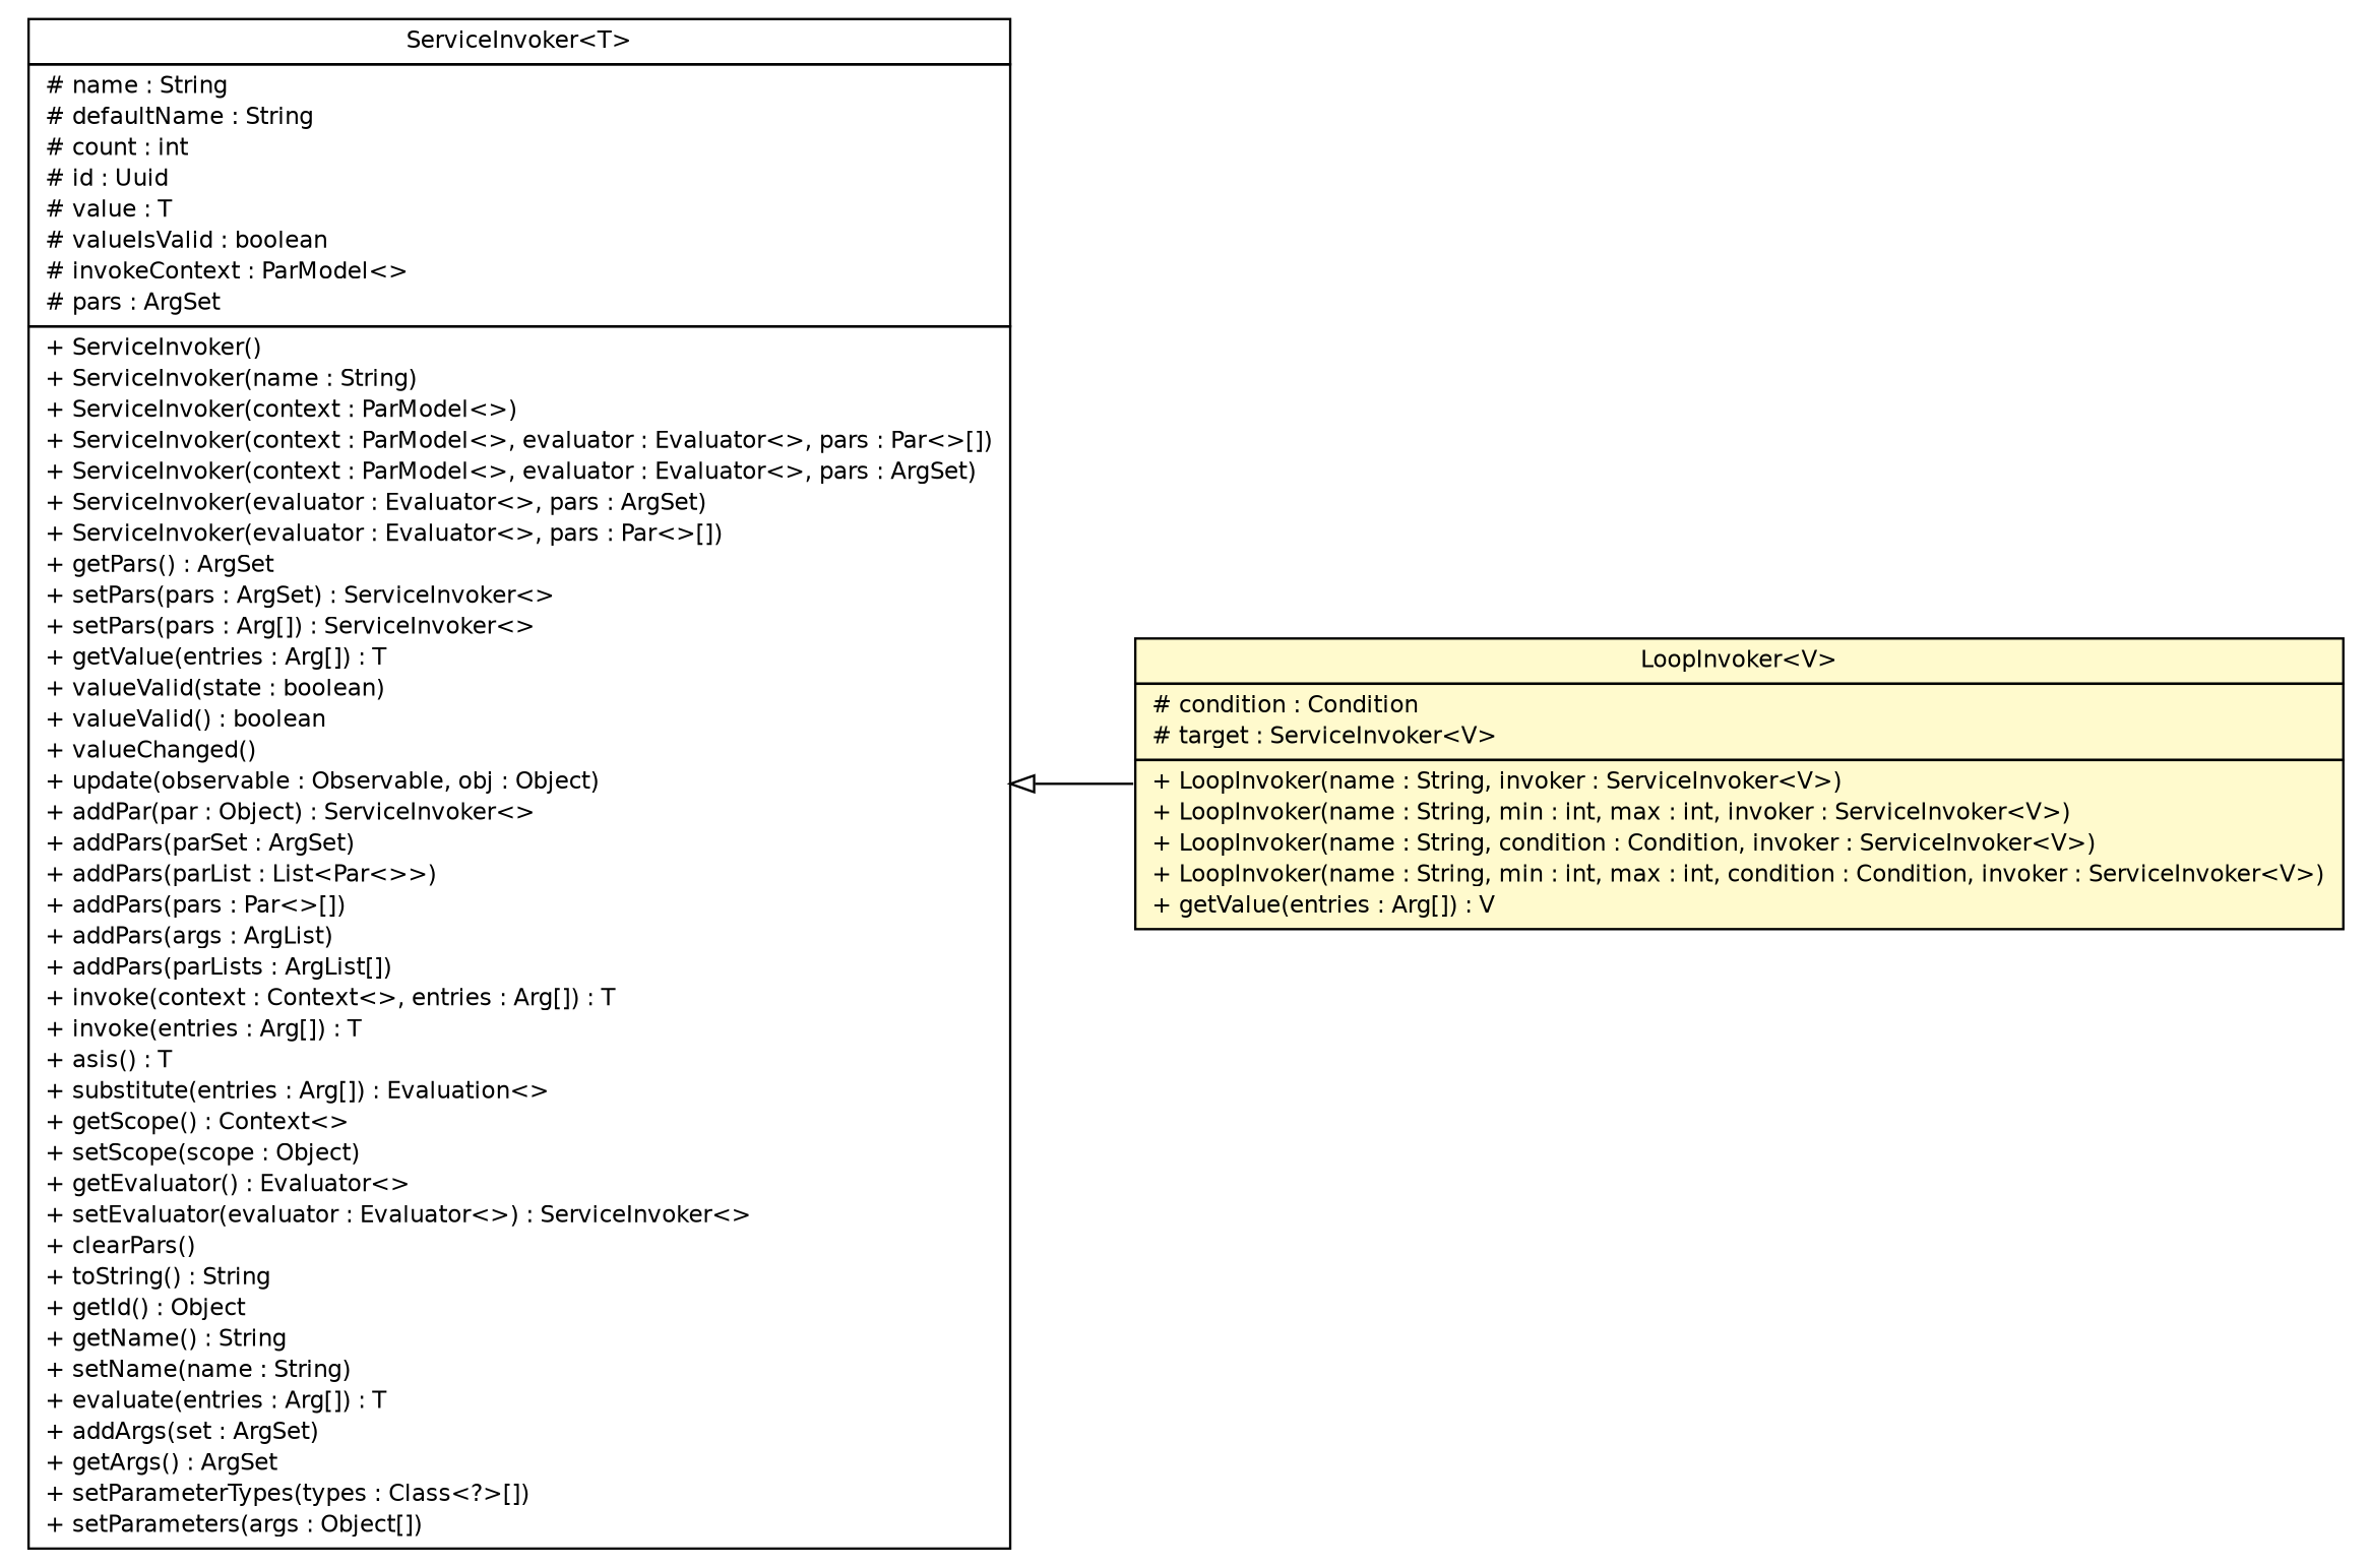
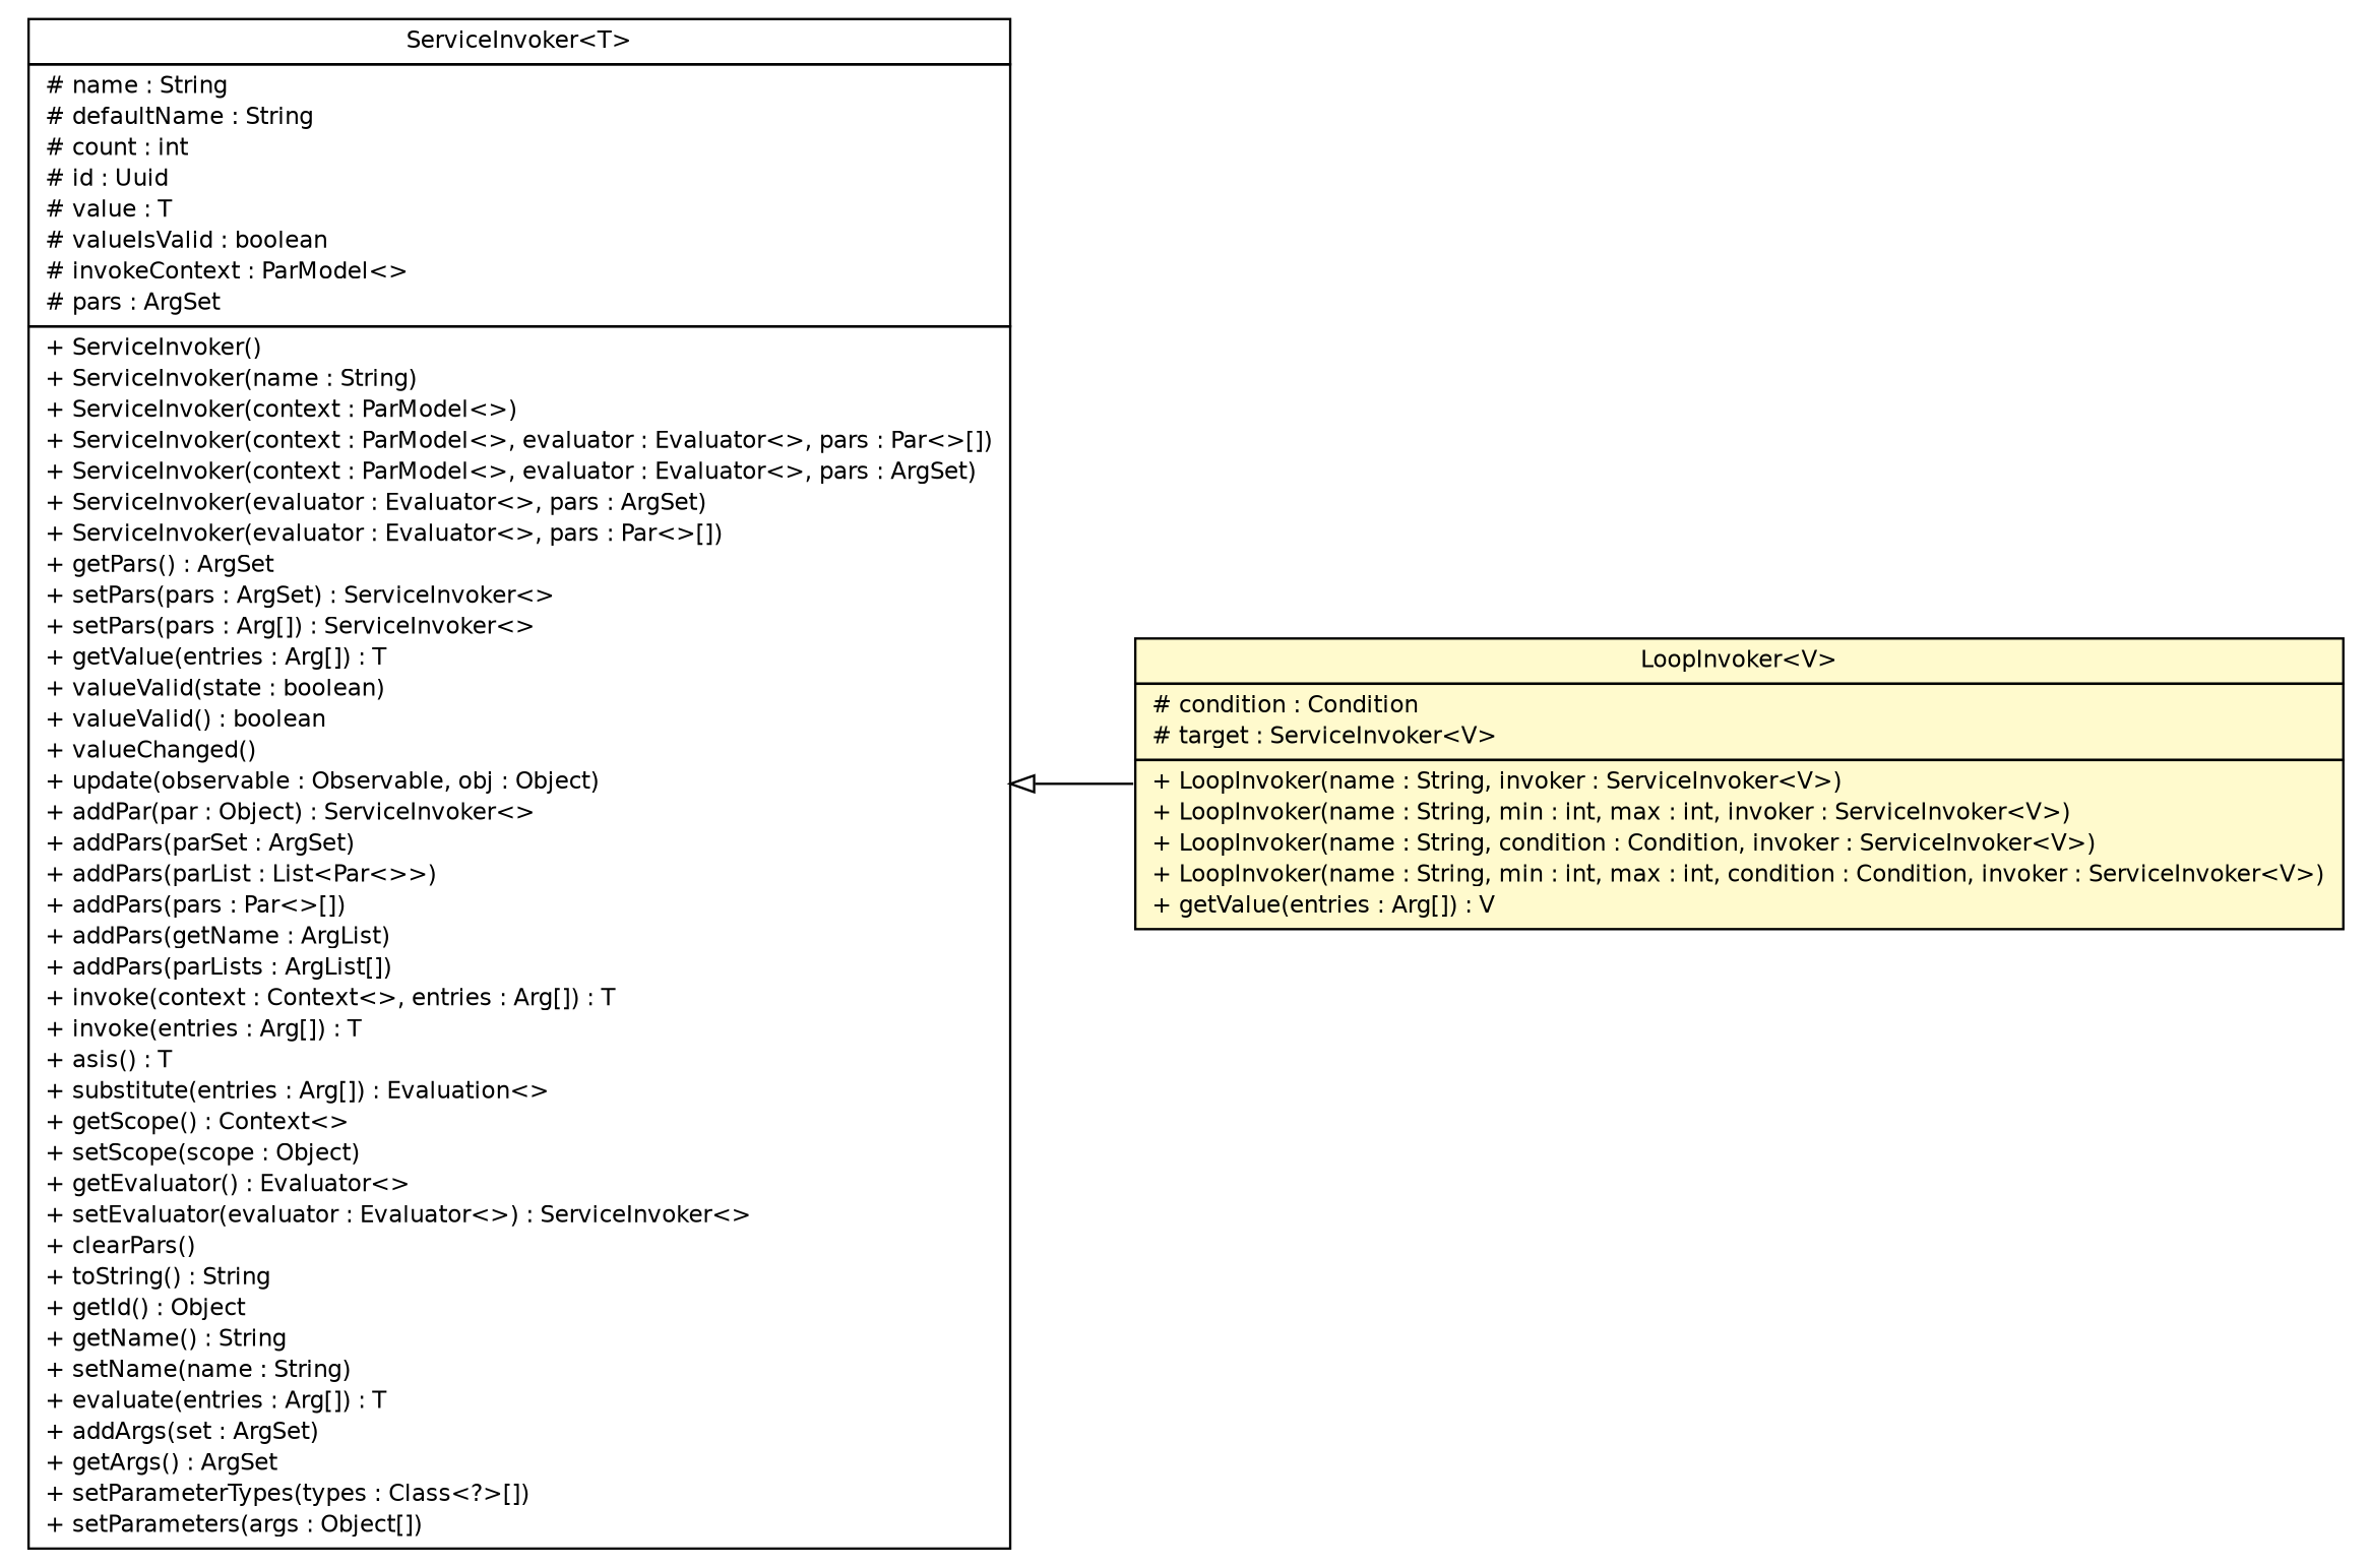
  digraph {
    nodesep=0.25
    ranksep=0.5
    rankdir=LR
    node [fontcolor=black fontname=Helvetica fontsize=10.0 shape=plaintext]
    n1 [label=<<table title="sorcer.core.invoker.LoopInvoker" border="0" cellborder="1" cellspacing="0" cellpadding="2" port="p" bgcolor="lemonChiffon" href="./LoopInvoker.html"> 		<tr><td><table border="0" cellspacing="0" cellpadding="1"> <tr><td align="center" balign="center"> LoopInvoker&lt;V&gt; </td></tr> 		</table></td></tr> 		<tr><td><table border="0" cellspacing="0" cellpadding="1"> <tr><td align="left" balign="left"> # condition : Condition </td></tr> <tr><td align="left" balign="left"> # target : ServiceInvoker&lt;V&gt; </td></tr> 		</table></td></tr> 		<tr><td><table border="0" cellspacing="0" cellpadding="1"> <tr><td align="left" balign="left"> + LoopInvoker(name : String, invoker : ServiceInvoker&lt;V&gt;) </td></tr> <tr><td align="left" balign="left"> + LoopInvoker(name : String, min : int, max : int, invoker : ServiceInvoker&lt;V&gt;) </td></tr> <tr><td align="left" balign="left"> + LoopInvoker(name : String, condition : Condition, invoker : ServiceInvoker&lt;V&gt;) </td></tr> <tr><td align="left" balign="left"> + LoopInvoker(name : String, min : int, max : int, condition : Condition, invoker : ServiceInvoker&lt;V&gt;) </td></tr> <tr><td align="left" balign="left"> + getValue(entries : Arg[]) : V </td></tr> 		</table></td></tr> 		</table>>]
-   n2 [label=<<table title="sorcer.core.invoker.ServiceInvoker" border="0" cellborder="1" cellspacing="0" cellpadding="2" port="p" href="./ServiceInvoker.html"> 		<tr><td><table border="0" cellspacing="0" cellpadding="1"> <tr><td align="center" balign="center"> ServiceInvoker&lt;T&gt; </td></tr> 		</table></td></tr> 		<tr><td><table border="0" cellspacing="0" cellpadding="1"> <tr><td align="left" balign="left"> # name : String </td></tr> <tr><td align="left" balign="left"> # defaultName : String </td></tr> <tr><td align="left" balign="left"> # count : int </td></tr> <tr><td align="left" balign="left"> # id : Uuid </td></tr> <tr><td align="left" balign="left"> # value : T </td></tr> <tr><td align="left" balign="left"> # valueIsValid : boolean </td></tr> <tr><td align="left" balign="left"> # invokeContext : ParModel&lt;&gt; </td></tr> <tr><td align="left" balign="left"> # pars : ArgSet </td></tr> 		</table></td></tr> 		<tr><td><table border="0" cellspacing="0" cellpadding="1"> <tr><td align="left" balign="left"> + ServiceInvoker() </td></tr> <tr><td align="left" balign="left"> + ServiceInvoker(name : String) </td></tr> <tr><td align="left" balign="left"> + ServiceInvoker(context : ParModel&lt;&gt;) </td></tr> <tr><td align="left" balign="left"> + ServiceInvoker(context : ParModel&lt;&gt;, evaluator : Evaluator&lt;&gt;, pars : Par&lt;&gt;[]) </td></tr> <tr><td align="left" balign="left"> + ServiceInvoker(context : ParModel&lt;&gt;, evaluator : Evaluator&lt;&gt;, pars : ArgSet) </td></tr> <tr><td align="left" balign="left"> + ServiceInvoker(evaluator : Evaluator&lt;&gt;, pars : ArgSet) </td></tr> <tr><td align="left" balign="left"> + ServiceInvoker(evaluator : Evaluator&lt;&gt;, pars : Par&lt;&gt;[]) </td></tr> <tr><td align="left" balign="left"> + getPars() : ArgSet </td></tr> <tr><td align="left" balign="left"> + setPars(pars : ArgSet) : ServiceInvoker&lt;&gt; </td></tr> <tr><td align="left" balign="left"> + setPars(pars : Arg[]) : ServiceInvoker&lt;&gt; </td></tr> <tr><td align="left" balign="left"> + getValue(entries : Arg[]) : T </td></tr> <tr><td align="left" balign="left"> + valueValid(state : boolean) </td></tr> <tr><td align="left" balign="left"> + valueValid() : boolean </td></tr> <tr><td align="left" balign="left"> + valueChanged() </td></tr> <tr><td align="left" balign="left"> + update(observable : Observable, obj : Object) </td></tr> <tr><td align="left" balign="left"> + addPar(par : Object) : ServiceInvoker&lt;&gt; </td></tr> <tr><td align="left" balign="left"> + addPars(parSet : ArgSet) </td></tr> <tr><td align="left" balign="left"> + addPars(parList : List&lt;Par&lt;&gt;&gt;) </td></tr> <tr><td align="left" balign="left"> + addPars(pars : Par&lt;&gt;[]) </td></tr> <tr><td align="left" balign="left"> + addPars(args : ArgList) </td></tr> <tr><td align="left" balign="left"> + addPars(parLists : ArgList[]) </td></tr> <tr><td align="left" balign="left"> + invoke(context : Context&lt;&gt;, entries : Arg[]) : T </td></tr> <tr><td align="left" balign="left"> + invoke(entries : Arg[]) : T </td></tr> <tr><td align="left" balign="left"> + asis() : T </td></tr> <tr><td align="left" balign="left"> + substitute(entries : Arg[]) : Evaluation&lt;&gt; </td></tr> <tr><td align="left" balign="left"> + getScope() : Context&lt;&gt; </td></tr> <tr><td align="left" balign="left"> + setScope(scope : Object) </td></tr> <tr><td align="left" balign="left"> + getEvaluator() : Evaluator&lt;&gt; </td></tr> <tr><td align="left" balign="left"> + setEvaluator(evaluator : Evaluator&lt;&gt;) : ServiceInvoker&lt;&gt; </td></tr> <tr><td align="left" balign="left"> + clearPars() </td></tr> <tr><td align="left" balign="left"> + toString() : String </td></tr> <tr><td align="left" balign="left"> + getId() : Object </td></tr> <tr><td align="left" balign="left"> + getName() : String </td></tr> <tr><td align="left" balign="left"> + setName(name : String) </td></tr> <tr><td align="left" balign="left"> + evaluate(entries : Arg[]) : T </td></tr> <tr><td align="left" balign="left"> + addArgs(set : ArgSet) </td></tr> <tr><td align="left" balign="left"> + getArgs() : ArgSet </td></tr> <tr><td align="left" balign="left"> + setParameterTypes(types : Class&lt;?&gt;[]) </td></tr> <tr><td align="left" balign="left"> + setParameters(args : Object[]) </td></tr> 		</table></td></tr> 		</table>>]
+   n2 [label=<<table title="sorcer.core.invoker.ServiceInvoker" border="0" cellborder="1" cellspacing="0" cellpadding="2" port="p" href="./ServiceInvoker.html"> 		<tr><td><table border="0" cellspacing="0" cellpadding="1"> <tr><td align="center" balign="center"> ServiceInvoker&lt;T&gt; </td></tr> 		</table></td></tr> 		<tr><td><table border="0" cellspacing="0" cellpadding="1"> <tr><td align="left" balign="left"> # name : String </td></tr> <tr><td align="left" balign="left"> # defaultName : String </td></tr> <tr><td align="left" balign="left"> # count : int </td></tr> <tr><td align="left" balign="left"> # id : Uuid </td></tr> <tr><td align="left" balign="left"> # value : T </td></tr> <tr><td align="left" balign="left"> # valueIsValid : boolean </td></tr> <tr><td align="left" balign="left"> # invokeContext : ParModel&lt;&gt; </td></tr> <tr><td align="left" balign="left"> # pars : ArgSet </td></tr> 		</table></td></tr> 		<tr><td><table border="0" cellspacing="0" cellpadding="1"> <tr><td align="left" balign="left"> + ServiceInvoker() </td></tr> <tr><td align="left" balign="left"> + ServiceInvoker(name : String) </td></tr> <tr><td align="left" balign="left"> + ServiceInvoker(context : ParModel&lt;&gt;) </td></tr> <tr><td align="left" balign="left"> + ServiceInvoker(context : ParModel&lt;&gt;, evaluator : Evaluator&lt;&gt;, pars : Par&lt;&gt;[]) </td></tr> <tr><td align="left" balign="left"> + ServiceInvoker(context : ParModel&lt;&gt;, evaluator : Evaluator&lt;&gt;, pars : ArgSet) </td></tr> <tr><td align="left" balign="left"> + ServiceInvoker(evaluator : Evaluator&lt;&gt;, pars : ArgSet) </td></tr> <tr><td align="left" balign="left"> + ServiceInvoker(evaluator : Evaluator&lt;&gt;, pars : Par&lt;&gt;[]) </td></tr> <tr><td align="left" balign="left"> + getPars() : ArgSet </td></tr> <tr><td align="left" balign="left"> + setPars(pars : ArgSet) : ServiceInvoker&lt;&gt; </td></tr> <tr><td align="left" balign="left"> + setPars(pars : Arg[]) : ServiceInvoker&lt;&gt; </td></tr> <tr><td align="left" balign="left"> + getValue(entries : Arg[]) : T </td></tr> <tr><td align="left" balign="left"> + valueValid(state : boolean) </td></tr> <tr><td align="left" balign="left"> + valueValid() : boolean </td></tr> <tr><td align="left" balign="left"> + valueChanged() </td></tr> <tr><td align="left" balign="left"> + update(observable : Observable, obj : Object) </td></tr> <tr><td align="left" balign="left"> + addPar(par : Object) : ServiceInvoker&lt;&gt; </td></tr> <tr><td align="left" balign="left"> + addPars(parSet : ArgSet) </td></tr> <tr><td align="left" balign="left"> + addPars(parList : List&lt;Par&lt;&gt;&gt;) </td></tr> <tr><td align="left" balign="left"> + addPars(pars : Par&lt;&gt;[]) </td></tr> <tr><td align="left" balign="left"> + addPars(getName : ArgList) </td></tr> <tr><td align="left" balign="left"> + addPars(parLists : ArgList[]) </td></tr> <tr><td align="left" balign="left"> + invoke(context : Context&lt;&gt;, entries : Arg[]) : T </td></tr> <tr><td align="left" balign="left"> + invoke(entries : Arg[]) : T </td></tr> <tr><td align="left" balign="left"> + asis() : T </td></tr> <tr><td align="left" balign="left"> + substitute(entries : Arg[]) : Evaluation&lt;&gt; </td></tr> <tr><td align="left" balign="left"> + getScope() : Context&lt;&gt; </td></tr> <tr><td align="left" balign="left"> + setScope(scope : Object) </td></tr> <tr><td align="left" balign="left"> + getEvaluator() : Evaluator&lt;&gt; </td></tr> <tr><td align="left" balign="left"> + setEvaluator(evaluator : Evaluator&lt;&gt;) : ServiceInvoker&lt;&gt; </td></tr> <tr><td align="left" balign="left"> + clearPars() </td></tr> <tr><td align="left" balign="left"> + toString() : String </td></tr> <tr><td align="left" balign="left"> + getId() : Object </td></tr> <tr><td align="left" balign="left"> + getName() : String </td></tr> <tr><td align="left" balign="left"> + setName(name : String) </td></tr> <tr><td align="left" balign="left"> + evaluate(entries : Arg[]) : T </td></tr> <tr><td align="left" balign="left"> + addArgs(set : ArgSet) </td></tr> <tr><td align="left" balign="left"> + getArgs() : ArgSet </td></tr> <tr><td align="left" balign="left"> + setParameterTypes(types : Class&lt;?&gt;[]) </td></tr> <tr><td align="left" balign="left"> + setParameters(args : Object[]) </td></tr> 		</table></td></tr> 		</table>>]
    n2 -> n1 [arrowtail=empty dir=back fontname=Helvetica fontsize=10 headport=p labelfontname=Helvetica labelfontsize=10 tailport=p]
  }
